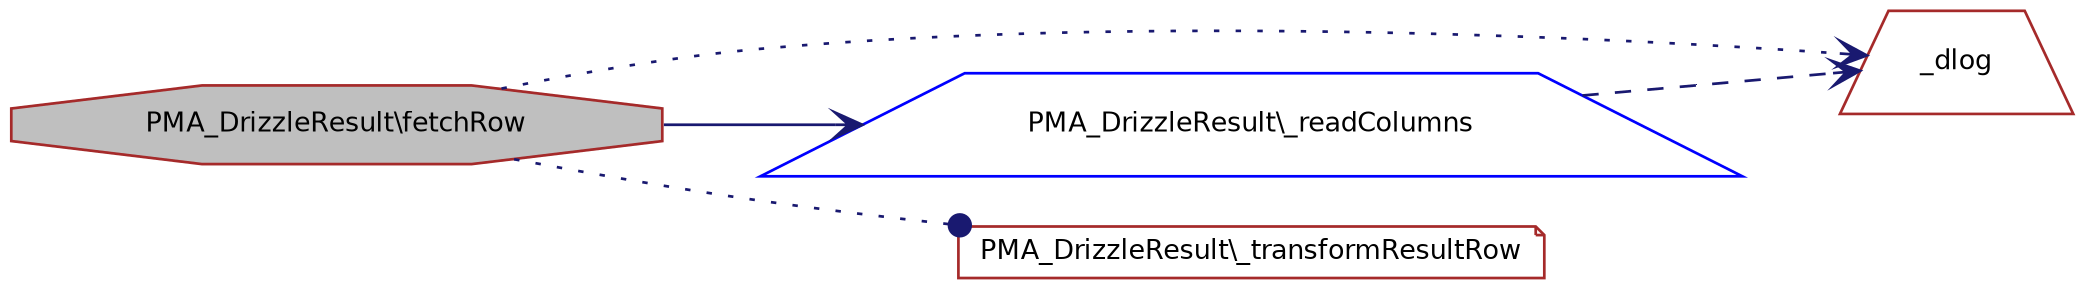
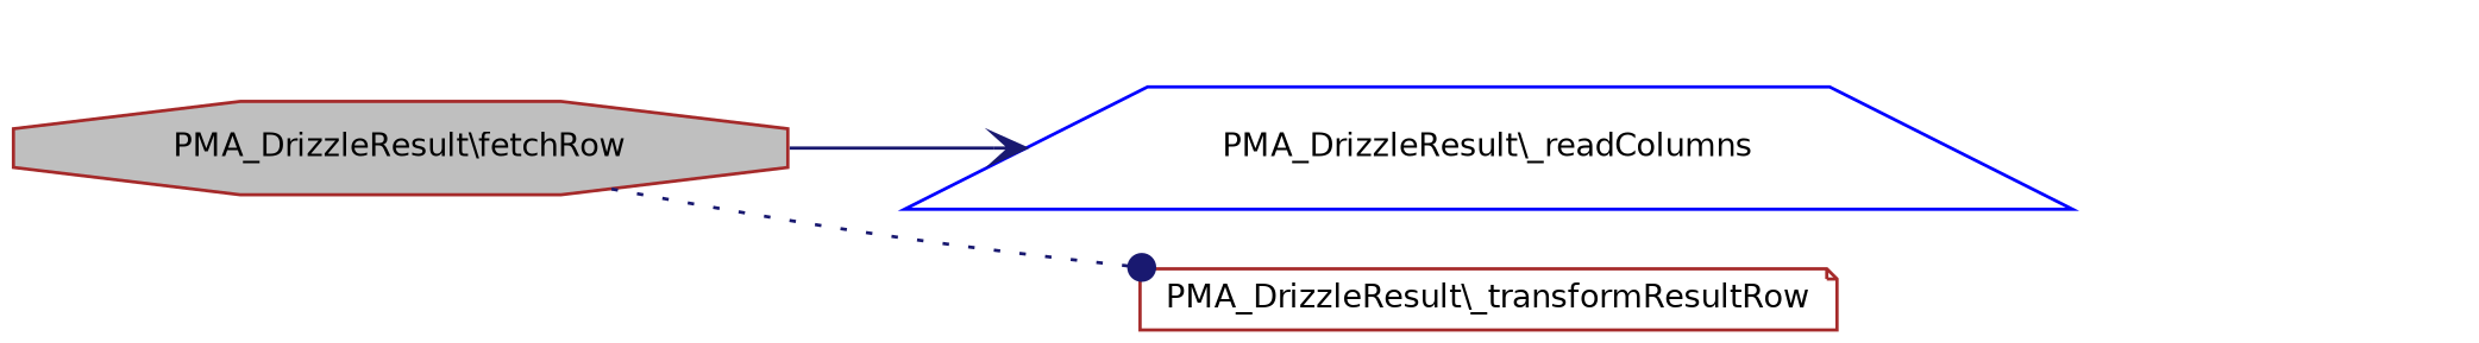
  digraph {
    rankdir=LR
    node [color=brown fillcolor=white fontname=Helvetica fontsize=10 shape=trapezium style=filled]
    edge [color=midnightblue fontname=Helvetica fontsize=10 labelfontname=Helvetica labelfontsize=10 style=dotted arrowhead=vee]
    n1 [fillcolor=grey75 fontcolor=black height=0.2 label="PMA_DrizzleResult\\fetchRow" shape=octagon width=0.4]
-   n2 [height=0.2 label=_dlog width=0.4]
    n3 [color=blue height=0.2 label="PMA_DrizzleResult\\_readColumns" width=0.4]
    n4 [height=0.2 label="PMA_DrizzleResult\\_transformResultRow" shape=note width=0.4]
-   n1 -> n2
    n1 -> n3 [style=solid]
    n1 -> n4 [arrowhead=dot]
-   n3 -> n2 [style=dashed]
  }
